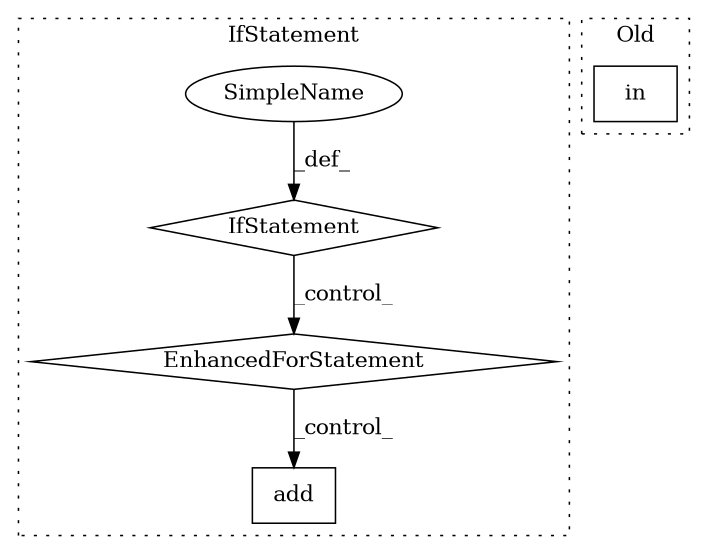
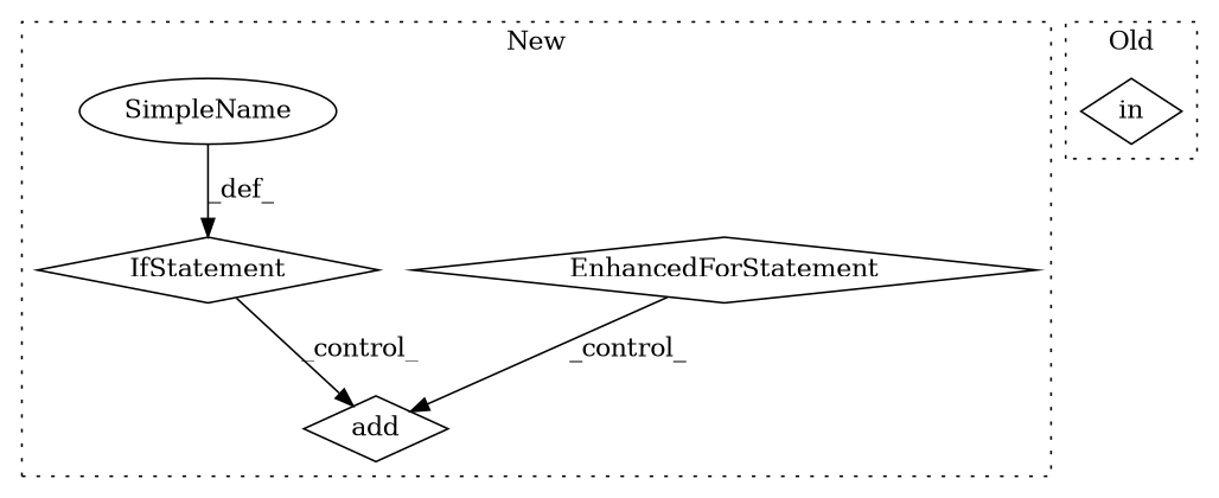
  digraph {
    node [shape=box]
-   n1 [a=32 l="4,1" label=add s="12514,12529"]
+   n1 [a=32 l="4,1" label=add s="12514,12529" shape=diamond]
    n2 [a=25 l="4,2" label=IfStatement s="11895,11937" shape=diamond]
    n3 [a=70 l="65,2" label=EnhancedForStatement s="12074,12186" shape=diamond]
    n4 [a=42 label=SimpleName shape=ellipse]
-   n5 [a=105 l=35 label=in s=11263]
+   n5 [a=105 l=35 label=in s=11263 shape=diamond]
    subgraph cluster_1 {
-     label=IfStatement
+     label=New
      style=dotted
      n1
      n2
      n3
      n4
    }
    subgraph cluster_2 {
      label=Old
      style=dotted
      n5
    }
-   n2 -> n3 [label=_control_]
+   n2 -> n1 [label=_control_]
    n3 -> n1 [label=_control_]
    n4 -> n2 [label=_def_]
  }
